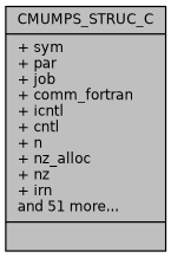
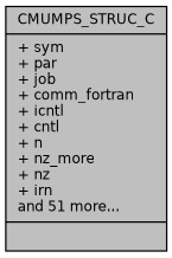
  digraph {
-   n1 [color=black fillcolor=grey75 fontcolor=black fontname=Helvetica fontsize=10 height=0.2 label="{CMUMPS_STRUC_C\n|+ sym\l+ par\l+ job\l+ comm_fortran\l+ icntl\l+ cntl\l+ n\l+ nz_alloc\l+ nz\l+ irn\land 51 more...\l|}" shape=record style=filled width=0.4]
+   n1 [color=black fillcolor=grey75 fontcolor=black fontname=Helvetica fontsize=10 height=0.2 label="{CMUMPS_STRUC_C\n|+ sym\l+ par\l+ job\l+ comm_fortran\l+ icntl\l+ cntl\l+ n\l+ nz_more\l+ nz\l+ irn\land 51 more...\l|}" shape=record style=filled width=0.4]
  }
